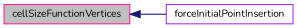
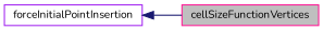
  digraph {
    rankdir=LR
    fontname=Nunito
    node [fontname=Nunito fontsize=10 shape=record]
    n1 [color=deeppink fillcolor=grey75 fontcolor=black height=0.2 label=cellSizeFunctionVertices style=filled width=0.4]
    n2 [color=purple height=0.2 label=forceInitialPointInsertion width=0.4]
-   n1 -> n2 [color=midnightblue dir=back fontname=Nunito fontsize=10 labelfontname=FreeSans labelfontsize=10 style=solid]
+   n2 -> n1 [color=midnightblue dir=back fontname=Nunito fontsize=10 labelfontname=FreeSans labelfontsize=10 style=solid]
  }
